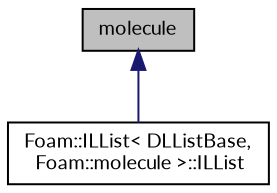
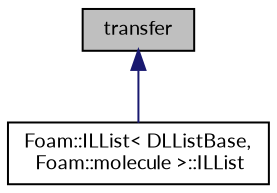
  digraph {
    rankdir=TB
    fontname=Lato
    node [color=black fontname=Lato fontsize=10 shape=record]
-   n1 [fillcolor=grey75 fontcolor=black height=0.2 label=molecule style=filled width=0.4]
+   n1 [fillcolor=grey75 fontcolor=black height=0.2 label=transfer style=filled width=0.4]
    n2 [height=0.2 label="Foam::ILList\< DLListBase,\l Foam::molecule \>::ILList" width=0.4]
    n1 -> n2 [color=midnightblue dir=back fontname=Lato fontsize=10 labelfontname=FreeSans labelfontsize=10 style=solid]
  }
